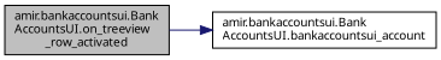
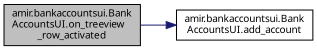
  digraph {
    rankdir=LR
    node [color=black fontname="FreeSans.ttf" fontsize=10 shape=record style=filled]
    n1 [fillcolor=grey75 fontcolor=black height=0.2 label="amir.bankaccountsui.Bank\lAccountsUI.on_treeview\l_row_activated" width=0.4]
-   n2 [fillcolor=white height=0.2 label="amir.bankaccountsui.Bank\lAccountsUI.bankaccountsui_account" width=0.4]
+   n2 [fillcolor=white height=0.2 label="amir.bankaccountsui.Bank\lAccountsUI.add_account" width=0.4]
    n1 -> n2 [color=midnightblue fontname="FreeSans.ttf" fontsize=10 labelfontname="FreeSans.ttf" labelfontsize=10 style=solid]
  }
